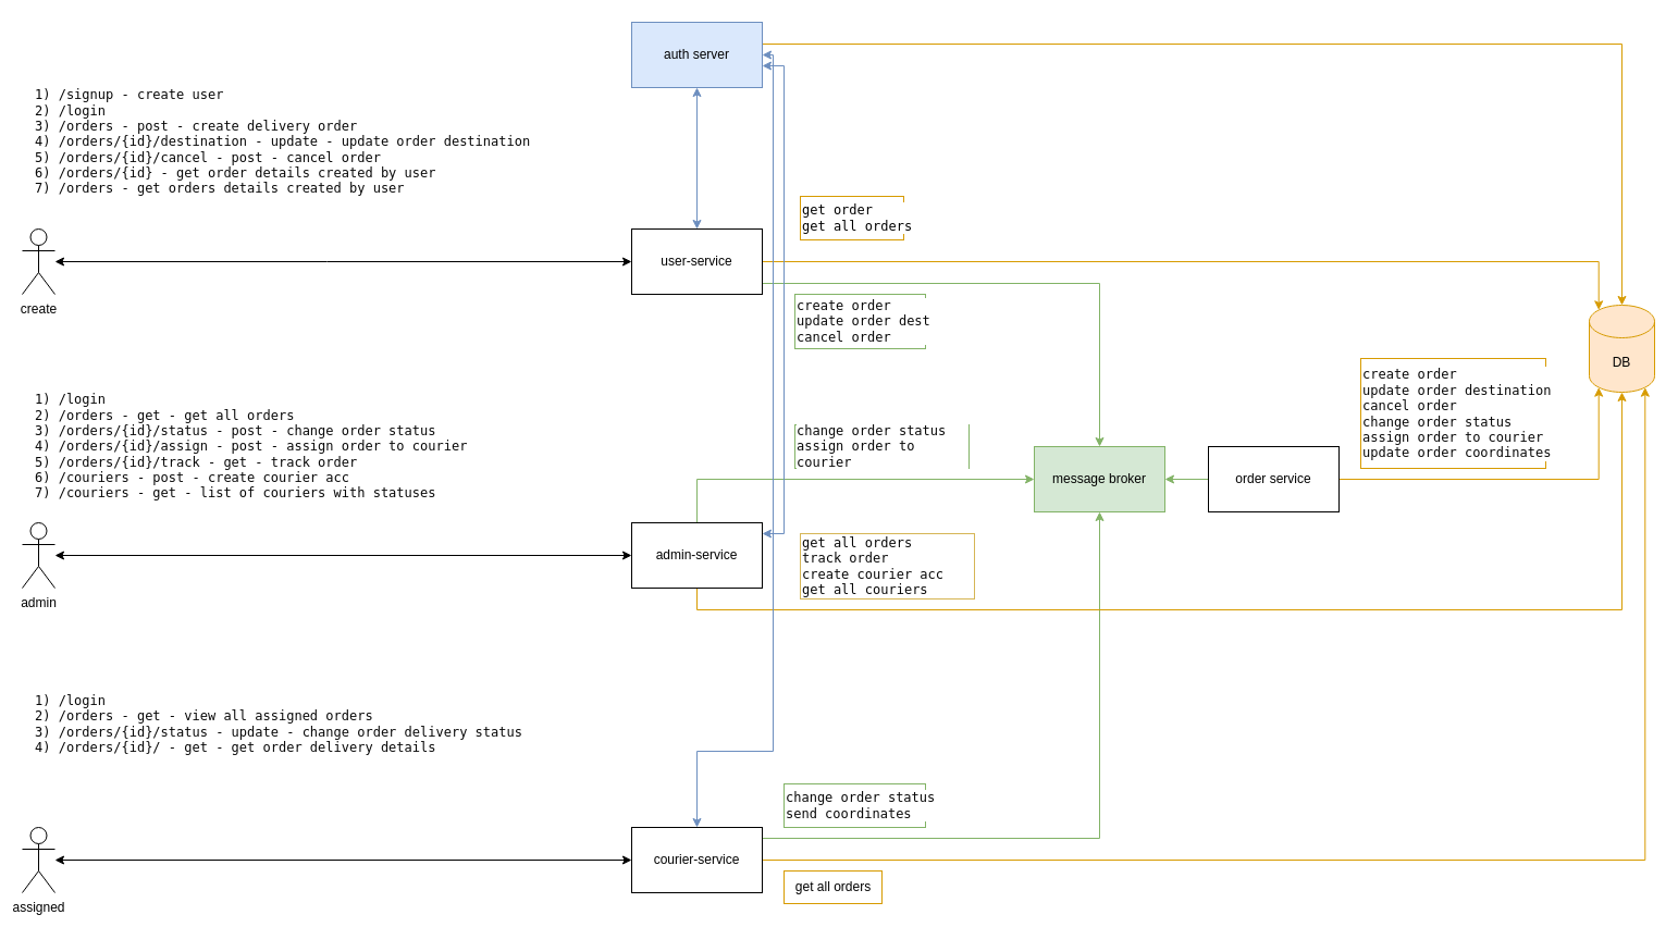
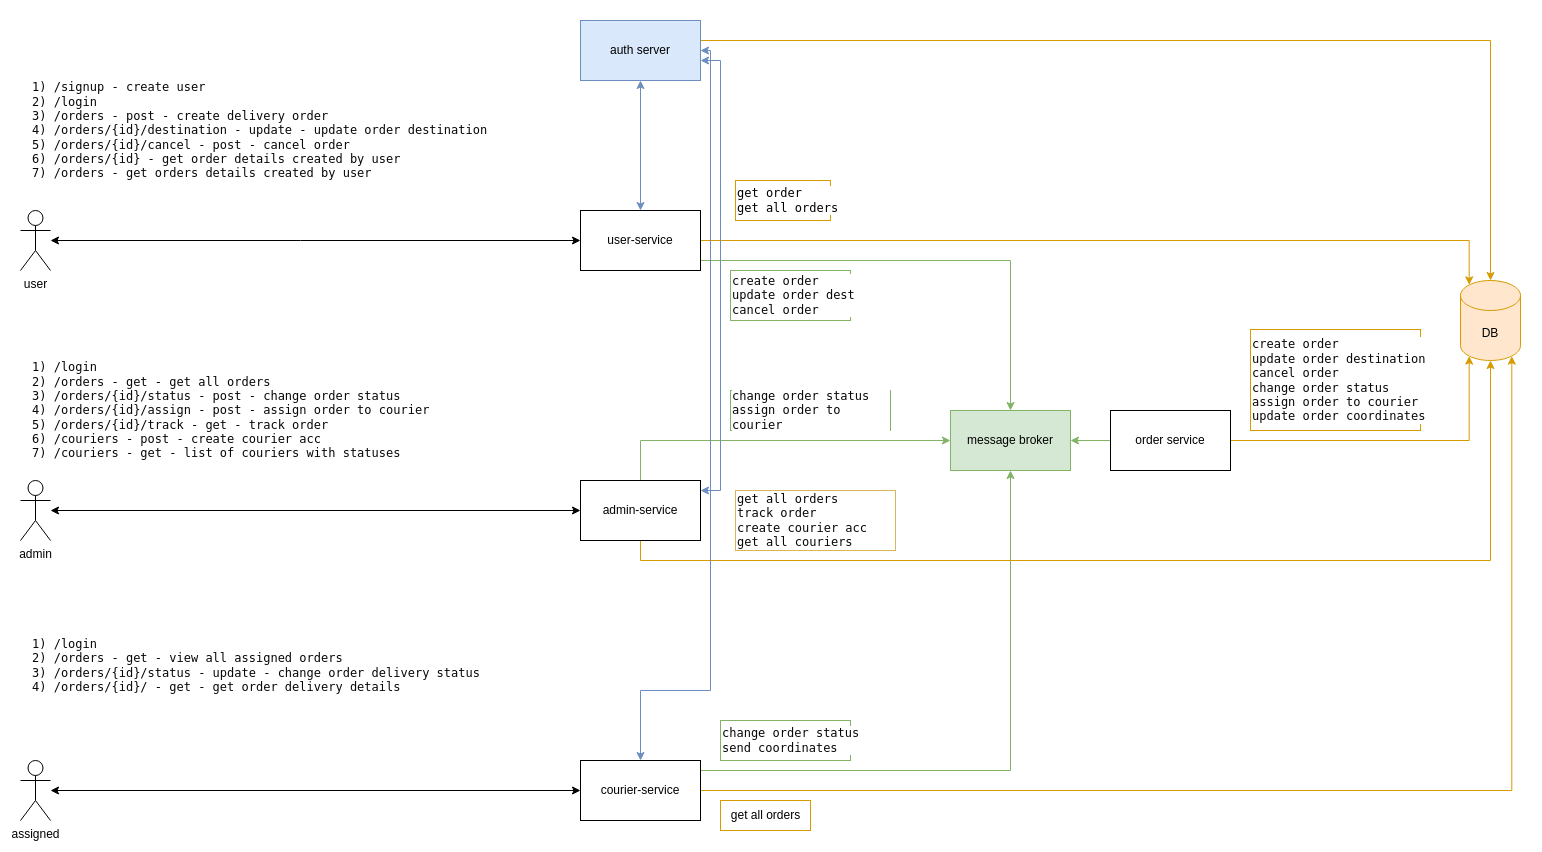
  <mxCell id="0" />
  <mxCell id="1" parent="0" />
  <mxCell id="2" style="edgeStyle=orthogonalEdgeStyle;rounded=0;orthogonalLoop=1;jettySize=auto;html=1;entryX=0;entryY=0.5;entryDx=0;entryDy=0;startArrow=classic;startFill=1;" parent="1" source="3" target="10" edge="1"><mxGeometry relative="1" as="geometry"><Array as="points"><mxPoint x="300" y="240" /><mxPoint x="300" y="240" /></Array></mxGeometry></mxCell>
- <mxCell id="3" value="create" style="shape=umlActor;verticalLabelPosition=bottom;verticalAlign=top;html=1;outlineConnect=0;" parent="1" vertex="1"><mxGeometry x="20" y="210" width="30" height="60" as="geometry" /></mxCell>
+ <mxCell id="3" value="user" style="shape=umlActor;verticalLabelPosition=bottom;verticalAlign=top;html=1;outlineConnect=0;" parent="1" vertex="1"><mxGeometry x="20" y="210" width="30" height="60" as="geometry" /></mxCell>
  <mxCell id="4" style="edgeStyle=orthogonalEdgeStyle;rounded=0;orthogonalLoop=1;jettySize=auto;html=1;entryX=0;entryY=0.5;entryDx=0;entryDy=0;startArrow=classic;startFill=1;" parent="1" source="5" target="19" edge="1"><mxGeometry relative="1" as="geometry" /></mxCell>
  <mxCell id="5" value="admin" style="shape=umlActor;verticalLabelPosition=bottom;verticalAlign=top;html=1;outlineConnect=0;" parent="1" vertex="1"><mxGeometry x="20" y="480" width="30" height="60" as="geometry" /></mxCell>
  <mxCell id="6" style="edgeStyle=orthogonalEdgeStyle;rounded=0;orthogonalLoop=1;jettySize=auto;html=1;entryX=0;entryY=0.5;entryDx=0;entryDy=0;startArrow=classic;startFill=1;" parent="1" source="7" target="13" edge="1"><mxGeometry relative="1" as="geometry" /></mxCell>
  <mxCell id="7" value="assigned" style="shape=umlActor;verticalLabelPosition=bottom;verticalAlign=top;html=1;outlineConnect=0;" parent="1" vertex="1"><mxGeometry x="20" y="760" width="30" height="60" as="geometry" /></mxCell>
  <mxCell id="8" style="edgeStyle=orthogonalEdgeStyle;rounded=0;orthogonalLoop=1;jettySize=auto;html=1;entryX=0.145;entryY=0;entryDx=0;entryDy=4.35;entryPerimeter=0;fillColor=#ffe6cc;strokeColor=#d79b00;" parent="1" source="10" target="25" edge="1"><mxGeometry relative="1" as="geometry" /></mxCell>
  <mxCell id="9" style="edgeStyle=orthogonalEdgeStyle;rounded=0;orthogonalLoop=1;jettySize=auto;html=1;entryX=0.5;entryY=0;entryDx=0;entryDy=0;fillColor=#d5e8d4;strokeColor=#82b366;" parent="1" source="10" target="26" edge="1"><mxGeometry relative="1" as="geometry"><Array as="points"><mxPoint x="1010" y="260" /></Array></mxGeometry></mxCell>
  <mxCell id="10" value="user-service" style="rounded=0;whiteSpace=wrap;html=1;" parent="1" vertex="1"><mxGeometry x="580" y="210" width="120" height="60" as="geometry" /></mxCell>
  <mxCell id="11" style="edgeStyle=orthogonalEdgeStyle;rounded=0;orthogonalLoop=1;jettySize=auto;html=1;entryX=0.855;entryY=1;entryDx=0;entryDy=-4.35;entryPerimeter=0;fillColor=#ffe6cc;strokeColor=#d79b00;" parent="1" source="13" target="25" edge="1"><mxGeometry relative="1" as="geometry"><Array as="points"><mxPoint x="1511" y="790" /></Array></mxGeometry></mxCell>
  <mxCell id="12" style="edgeStyle=orthogonalEdgeStyle;rounded=0;orthogonalLoop=1;jettySize=auto;html=1;entryX=0.5;entryY=1;entryDx=0;entryDy=0;fillColor=#d5e8d4;strokeColor=#82b366;" parent="1" source="13" target="26" edge="1"><mxGeometry relative="1" as="geometry"><mxPoint x="770" y="410" as="targetPoint" /><Array as="points"><mxPoint x="1010" y="770" /></Array></mxGeometry></mxCell>
  <mxCell id="13" value="courier-service" style="rounded=0;whiteSpace=wrap;html=1;" parent="1" vertex="1"><mxGeometry x="580" y="760" width="120" height="60" as="geometry" /></mxCell>
  <mxCell id="14" value="&lt;div style=&quot;background-color:#ffffff;color:#080808;font-family:'JetBrains Mono',monospace;font-size:9,8pt;&quot;&gt;&lt;pre&gt;&lt;div style=&quot;font-family: &amp;quot;JetBrains Mono&amp;quot;, monospace;&quot;&gt;&lt;pre&gt;1) /signup - create user&lt;br&gt;2) /login&lt;br&gt;3) /orders - post - create delivery order&lt;br&gt;4) /orders/{id}/destination - update - update order destination&lt;br&gt;5) /orders/{id}/cancel - post - cancel order&lt;br&gt;6) /orders/{id} - get order details created by user&lt;br&gt;7) /orders - get orders details created by user&lt;/pre&gt;&lt;/div&gt;&lt;/pre&gt;&lt;/div&gt;" style="text;html=1;strokeColor=none;fillColor=none;align=left;verticalAlign=middle;whiteSpace=wrap;rounded=0;" parent="1" vertex="1"><mxGeometry x="30" y="80" width="420" height="100" as="geometry" /></mxCell>
  <mxCell id="15" value="&lt;div style=&quot;background-color:#ffffff;color:#080808;font-family:'JetBrains Mono',monospace;font-size:9,8pt;&quot;&gt;&lt;pre&gt;1) /login&lt;br&gt;2) /orders - get - get all orders&lt;br&gt;3) /orders/{id}/status - post - change order status&lt;br&gt;4) /orders/{id}/assign - post - assign order to courier&lt;br&gt;5) /orders/{id}/track - get - track order&lt;br&gt;6) /couriers - post - create courier acc&lt;br&gt;&lt;div style=&quot;&quot;&gt;&lt;span style=&quot;font-family: &amp;quot;JetBrains Mono&amp;quot;, monospace; white-space: normal;&quot;&gt;7) /couriers - get - list of couriers with statuses&lt;/span&gt;&lt;/div&gt;&lt;/pre&gt;&lt;/div&gt;" style="text;html=1;strokeColor=none;fillColor=none;align=left;verticalAlign=middle;whiteSpace=wrap;rounded=0;" parent="1" vertex="1"><mxGeometry x="30" y="340" width="270" height="140" as="geometry" /></mxCell>
  <mxCell id="16" value="&lt;div style=&quot;background-color:#ffffff;color:#080808;font-family:'JetBrains Mono',monospace;font-size:9,8pt;&quot;&gt;&lt;pre&gt;1) /login&lt;br&gt;2) /orders - get - view all assigned orders&lt;br&gt;3) /orders/{id}/status - update - change order delivery status&lt;br&gt;4) /orders/{id}/ - get - get order delivery details&lt;br&gt;&lt;/pre&gt;&lt;/div&gt;" style="text;html=1;strokeColor=none;fillColor=none;align=left;verticalAlign=middle;whiteSpace=wrap;rounded=0;" parent="1" vertex="1"><mxGeometry x="30" y="600" width="420" height="130" as="geometry" /></mxCell>
  <mxCell id="17" style="edgeStyle=orthogonalEdgeStyle;rounded=0;orthogonalLoop=1;jettySize=auto;html=1;exitX=0.5;exitY=1;exitDx=0;exitDy=0;fillColor=#ffe6cc;strokeColor=#d79b00;" parent="1" source="19" target="25" edge="1"><mxGeometry relative="1" as="geometry" /></mxCell>
  <mxCell id="18" style="edgeStyle=orthogonalEdgeStyle;rounded=0;orthogonalLoop=1;jettySize=auto;html=1;entryX=0;entryY=0.5;entryDx=0;entryDy=0;fillColor=#d5e8d4;strokeColor=#82b366;" parent="1" source="19" target="26" edge="1"><mxGeometry relative="1" as="geometry"><Array as="points"><mxPoint x="640" y="440" /></Array></mxGeometry></mxCell>
  <mxCell id="19" value="admin-service" style="rounded=0;whiteSpace=wrap;html=1;" parent="1" vertex="1"><mxGeometry x="580" y="480" width="120" height="60" as="geometry" /></mxCell>
  <mxCell id="20" style="edgeStyle=orthogonalEdgeStyle;rounded=0;orthogonalLoop=1;jettySize=auto;html=1;entryX=0.5;entryY=0;entryDx=0;entryDy=0;fillColor=#dae8fc;strokeColor=#6c8ebf;startArrow=classic;startFill=1;" parent="1" source="24" target="10" edge="1"><mxGeometry relative="1" as="geometry" /></mxCell>
  <mxCell id="21" style="edgeStyle=orthogonalEdgeStyle;rounded=0;orthogonalLoop=1;jettySize=auto;html=1;fillColor=#dae8fc;strokeColor=#6c8ebf;startArrow=classic;startFill=1;" parent="1" source="24" target="19" edge="1"><mxGeometry relative="1" as="geometry"><Array as="points"><mxPoint x="720" y="60" /><mxPoint x="720" y="490" /></Array></mxGeometry></mxCell>
  <mxCell id="22" style="edgeStyle=orthogonalEdgeStyle;rounded=0;orthogonalLoop=1;jettySize=auto;html=1;entryX=0.5;entryY=0;entryDx=0;entryDy=0;fillColor=#dae8fc;strokeColor=#6c8ebf;startArrow=classic;startFill=1;" parent="1" source="24" target="13" edge="1"><mxGeometry relative="1" as="geometry"><mxPoint x="690" y="690" as="targetPoint" /><Array as="points"><mxPoint x="710" y="50" /><mxPoint x="710" y="690" /><mxPoint x="640" y="690" /></Array></mxGeometry></mxCell>
  <mxCell id="23" style="edgeStyle=orthogonalEdgeStyle;rounded=0;orthogonalLoop=1;jettySize=auto;html=1;fillColor=#ffe6cc;strokeColor=#d79b00;entryX=0.5;entryY=0;entryDx=0;entryDy=0;entryPerimeter=0;" parent="1" source="24" target="25" edge="1"><mxGeometry relative="1" as="geometry"><mxPoint x="1550" y="220" as="targetPoint" /><Array as="points"><mxPoint x="1490" y="40" /></Array></mxGeometry></mxCell>
  <mxCell id="24" value="auth server" style="rounded=0;whiteSpace=wrap;html=1;fillColor=#dae8fc;strokeColor=#6c8ebf;" parent="1" vertex="1"><mxGeometry x="580" y="20" width="120" height="60" as="geometry" /></mxCell>
  <mxCell id="25" value="DB" style="shape=cylinder3;whiteSpace=wrap;html=1;boundedLbl=1;backgroundOutline=1;size=15;fillColor=#ffe6cc;strokeColor=#d79b00;" parent="1" vertex="1"><mxGeometry x="1460" y="280" width="60" height="80" as="geometry" /></mxCell>
  <mxCell id="26" value="message broker" style="rounded=0;whiteSpace=wrap;html=1;fillColor=#d5e8d4;strokeColor=#82b366;" parent="1" vertex="1"><mxGeometry x="950" y="410" width="120" height="60" as="geometry" /></mxCell>
  <mxCell id="27" style="edgeStyle=orthogonalEdgeStyle;rounded=0;orthogonalLoop=1;jettySize=auto;html=1;entryX=0.145;entryY=1;entryDx=0;entryDy=-4.35;entryPerimeter=0;fillColor=#ffe6cc;strokeColor=#d79b00;" parent="1" source="29" target="25" edge="1"><mxGeometry relative="1" as="geometry" /></mxCell>
  <mxCell id="28" value="" style="edgeStyle=orthogonalEdgeStyle;rounded=0;orthogonalLoop=1;jettySize=auto;html=1;fillColor=#d5e8d4;strokeColor=#82b366;" parent="1" source="29" target="26" edge="1"><mxGeometry relative="1" as="geometry" /></mxCell>
  <mxCell id="29" value="order service" style="rounded=0;whiteSpace=wrap;html=1;" parent="1" vertex="1"><mxGeometry x="1110" y="410" width="120" height="60" as="geometry" /></mxCell>
  <mxCell id="30" value="&lt;div style=&quot;background-color:#ffffff;color:#080808;font-family:'JetBrains Mono',monospace;font-size:9,8pt;&quot;&gt;&lt;pre&gt;create order&lt;br&gt;update order dest&lt;br&gt;cancel order&lt;/pre&gt;&lt;/div&gt;" style="text;html=1;strokeColor=#82b366;fillColor=#FFFFFF;align=left;verticalAlign=middle;whiteSpace=wrap;rounded=0;" parent="1" vertex="1"><mxGeometry x="730" y="270" width="120" height="50" as="geometry" /></mxCell>
  <mxCell id="31" value="&lt;div style=&quot;background-color:#ffffff;color:#080808;font-family:'JetBrains Mono',monospace;font-size:9,8pt;&quot;&gt;&lt;pre&gt;change order status&lt;br&gt;send coordinates&lt;/pre&gt;&lt;/div&gt;" style="text;html=1;strokeColor=#82b366;fillColor=default;align=left;verticalAlign=middle;whiteSpace=wrap;rounded=0;" parent="1" vertex="1"><mxGeometry x="720" y="720" width="130" height="40" as="geometry" /></mxCell>
  <mxCell id="32" value="&lt;div style=&quot;background-color:#ffffff;color:#080808;font-family:'JetBrains Mono',monospace;font-size:9,8pt;&quot;&gt;&lt;pre&gt;change order status&lt;br&gt;&lt;div style=&quot;&quot;&gt;&lt;span style=&quot;font-family: &amp;quot;JetBrains Mono&amp;quot;, monospace; white-space: normal;&quot;&gt;assign order to courier&lt;/span&gt;&lt;/div&gt;&lt;/pre&gt;&lt;/div&gt;" style="text;html=1;strokeColor=#82b366;fillColor=#FFFFFF;align=left;verticalAlign=middle;whiteSpace=wrap;rounded=0;" parent="1" vertex="1"><mxGeometry x="730" y="390" width="160" height="40" as="geometry" /></mxCell>
  <mxCell id="33" value="&lt;div style=&quot;background-color: rgb(255, 255, 255); font-family: &amp;quot;JetBrains Mono&amp;quot;, monospace;&quot;&gt;&lt;pre&gt;get order &lt;br&gt;get all orders&lt;/pre&gt;&lt;/div&gt;" style="text;html=1;strokeColor=#d79b00;fillColor=#FFFFFF;align=left;verticalAlign=middle;whiteSpace=wrap;rounded=0;fontColor=#000000;" parent="1" vertex="1"><mxGeometry x="735" y="180" width="95" height="40" as="geometry" /></mxCell>
  <mxCell id="34" value="get all orders" style="text;html=1;align=center;verticalAlign=middle;resizable=0;points=[];autosize=1;strokeColor=#d79b00;fillColor=#FFFFFF;" parent="1" vertex="1"><mxGeometry x="720" y="800" width="90" height="30" as="geometry" /></mxCell>
  <mxCell id="35" value="&lt;pre style=&quot;color: rgb(8, 8, 8);&quot;&gt;get all orders&lt;br&gt;track order&lt;br&gt;create courier acc&lt;br&gt;get all couriers&lt;/pre&gt;" style="text;html=1;strokeColor=#d6b656;fillColor=#FFFFFF;align=left;verticalAlign=middle;whiteSpace=wrap;rounded=0;" parent="1" vertex="1"><mxGeometry x="735" y="490" width="160" height="60" as="geometry" /></mxCell>
  <mxCell id="36" value="&lt;div style=&quot;background-color:#ffffff;color:#080808;font-family:'JetBrains Mono',monospace;font-size:9,8pt;&quot;&gt;&lt;pre&gt;create order&lt;br&gt;update order destination&lt;br&gt;cancel order&lt;br&gt;change order status&lt;br&gt;assign order to courier&lt;br&gt;update order coordinates&lt;/pre&gt;&lt;/div&gt;" style="text;html=1;strokeColor=#d79b00;fillColor=#FFFFFF;align=left;verticalAlign=middle;whiteSpace=wrap;rounded=0;" parent="1" vertex="1"><mxGeometry x="1250" y="329" width="170" height="101" as="geometry" /></mxCell>
